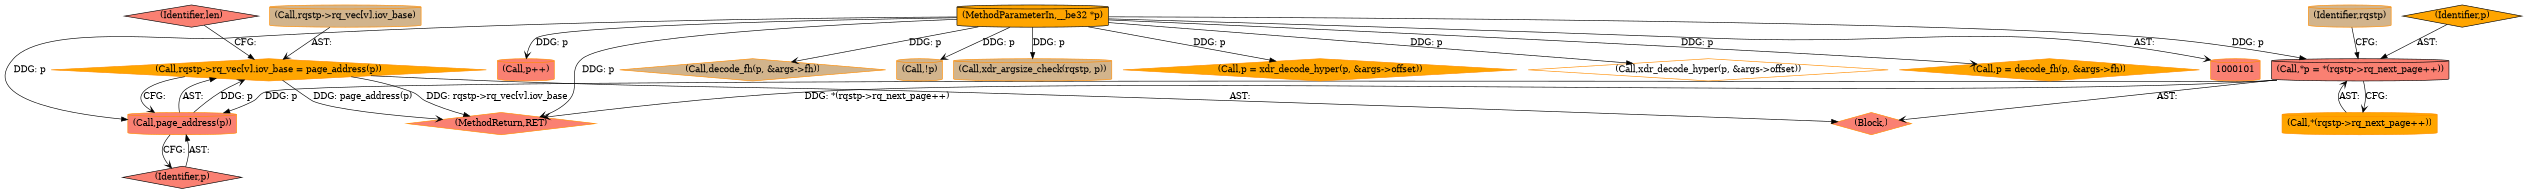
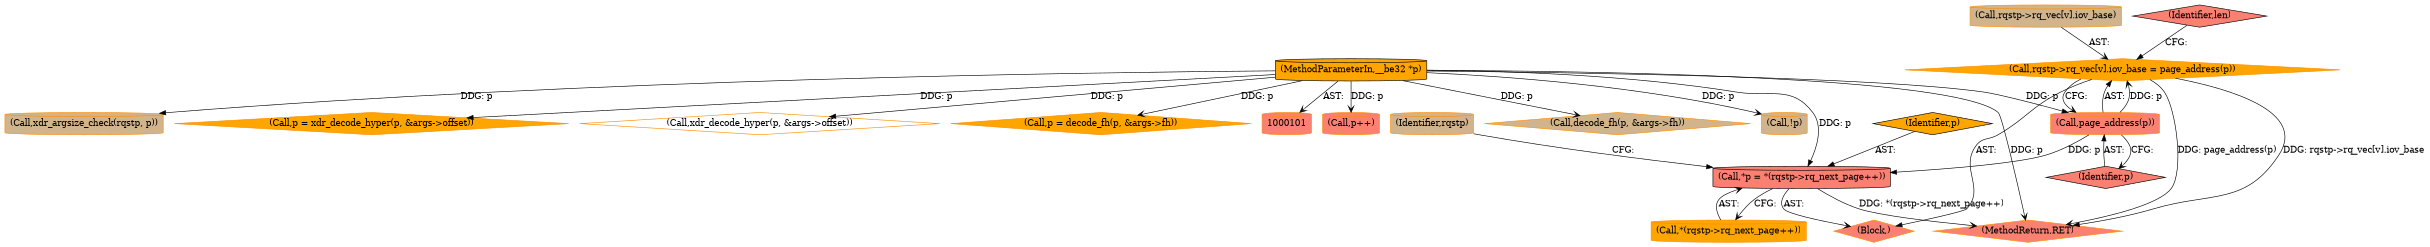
  digraph {
    node [color=darkorange fillcolor=salmon shape=diamond style=filled]
    edge [arrowhead=vee]
    n1 [fillcolor=orange label="(Call,rqstp->rq_vec[v].iov_base = page_address(p))"]
    n2 [label="(Call,page_address(p))" shape=cylinder]
    n3 [label="(MethodReturn,RET)"]
    n4 [label="(Block,)"]
    n5 [color=black label="(Identifier,p)"]
    n6 [color=black label="(Call,*p = *(rqstp->rq_next_page++))" shape=cylinder]
    n7 [fillcolor=orange label="(Call,*(rqstp->rq_next_page++))" shape=cylinder]
    n8 [color=black fillcolor=orange label="(MethodParameterIn,__be32 *p)" shape=cylinder]
    n9 [label="(Call,p++)" shape=cylinder]
    n10 [fillcolor=tan label="(Call,decode_fh(p, &args->fh))"]
    n11 [fillcolor=tan label="(Call,!p)" shape=cylinder]
    n12 [fillcolor=tan label="(Call,xdr_argsize_check(rqstp, p))" shape=cylinder]
    n13 [fillcolor=orange label="(Call,p = xdr_decode_hyper(p, &args->offset))"]
    n14 [fillcolor=white label="(Call,xdr_decode_hyper(p, &args->offset))"]
    n15 [fillcolor=orange label="(Call,p = decode_fh(p, &args->fh))"]
    1000101 [shape=cylinder]
    n17 [fillcolor=tan label="(Call,rqstp->rq_vec[v].iov_base)" shape=cylinder]
    n18 [fillcolor=tan label="(Identifier,rqstp)" shape=cylinder]
    n19 [color=black label="(Identifier,len)"]
    n20 [color=black fillcolor=orange label="(Identifier,p)"]
    n1 -> n2 [label="CFG: "]
    n1 -> n3 [label="DDG: page_address(p)"]
    n1 -> n3 [arrowhead=normal label="DDG: rqstp->rq_vec[v].iov_base"]
    n1 -> n4 [arrowhead=normal label="AST: "]
    n2 -> n1 [arrowhead=normal label="AST: "]
    n2 -> n1 [label="DDG: p"]
    n2 -> n5 [label="CFG: "]
    n5 -> n2 [arrowhead=normal label="AST: "]
-   n6 -> n2 [arrowhead=normal label="DDG: p"]
+   n2 -> n6 [arrowhead=normal label="DDG: p"]
    n6 -> n3 [label="DDG: *(rqstp->rq_next_page++)"]
    n6 -> n4 [label="AST: "]
    n6 -> n7 [label="CFG: "]
    n7 -> n6 [label="AST: "]
    n8 -> n2 [arrowhead=normal label="DDG: p"]
    n8 -> n3 [label="DDG: p"]
    n8 -> n6 [arrowhead=normal label="DDG: p"]
    n8 -> n9 [label="DDG: p"]
    n8 -> n10 [label="DDG: p"]
    n8 -> n11 [label="DDG: p"]
    n8 -> n12 [arrowhead=normal label="DDG: p"]
    n8 -> n13 [arrowhead=normal label="DDG: p"]
    n8 -> n14 [arrowhead=normal label="DDG: p"]
    n8 -> n15 [label="DDG: p"]
    n8 -> 1000101 [label="AST: "]
    n17 -> n1 [label="AST: "]
    n18 -> n6 [arrowhead=normal label="CFG: "]
    n19 -> n1 [arrowhead=normal label="CFG: "]
    n20 -> n6 [arrowhead=normal label="AST: "]
  }
